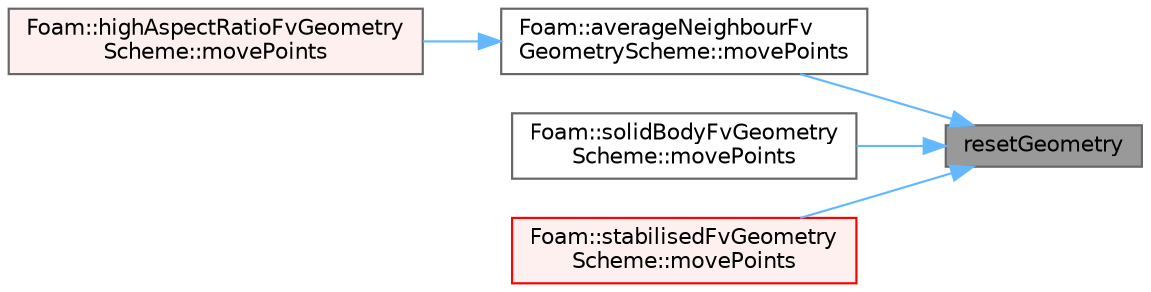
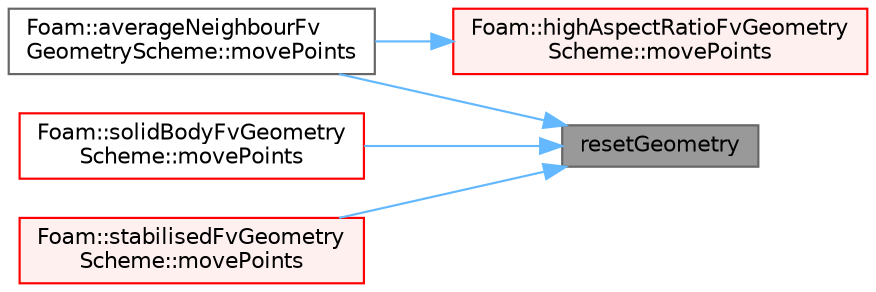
  digraph {
    rankdir=RL
    node [color=grey40 fillcolor=white fontname=Helvetica fontsize=10 shape=box style=filled]
    edge [color=steelblue1 dir=back fontname=Helvetica fontsize=10 labelfontname=Helvetica labelfontsize=10 style=solid]
    n1 [color=gray40 fillcolor=grey60 fontcolor=black height=0.2 label=resetGeometry width=0.4]
    n2 [height=0.2 label="Foam::averageNeighbourFv\lGeometryScheme::movePoints" width=0.4]
-   n3 [height=0.2 label="Foam::solidBodyFvGeometry\lScheme::movePoints" width=0.4]
+   n3 [color=red height=0.2 label="Foam::solidBodyFvGeometry\lScheme::movePoints" width=0.4]
    n4 [color=red fillcolor="#FFF0F0" height=0.2 label="Foam::stabilisedFvGeometry\lScheme::movePoints" width=0.4]
-   n5 [fillcolor="#FFF0F0" height=0.2 label="Foam::highAspectRatioFvGeometry\lScheme::movePoints" width=0.4]
+   n5 [color=red fillcolor="#FFF0F0" height=0.2 label="Foam::highAspectRatioFvGeometry\lScheme::movePoints" width=0.4]
    n1 -> n2
    n1 -> n3
    n1 -> n4
-   n2 -> n5
+   n5 -> n2
  }
